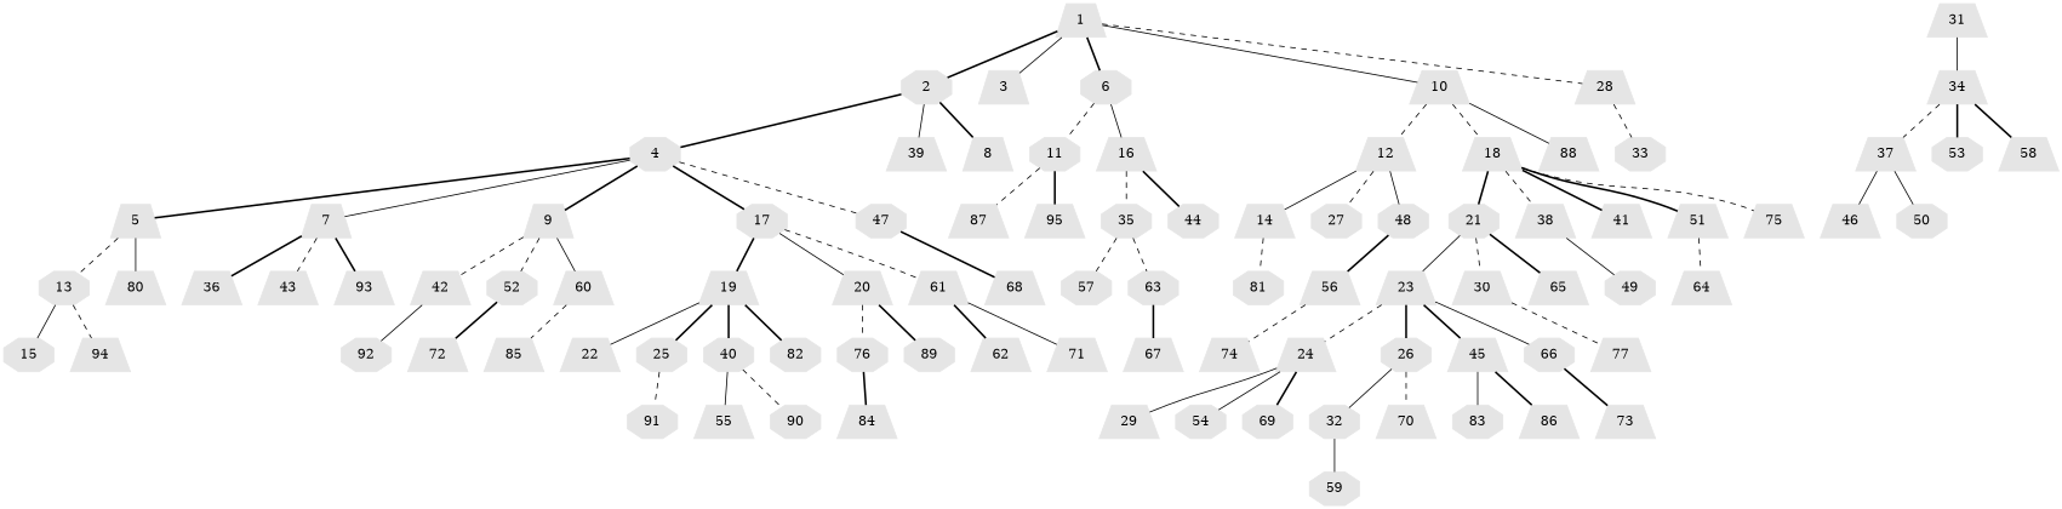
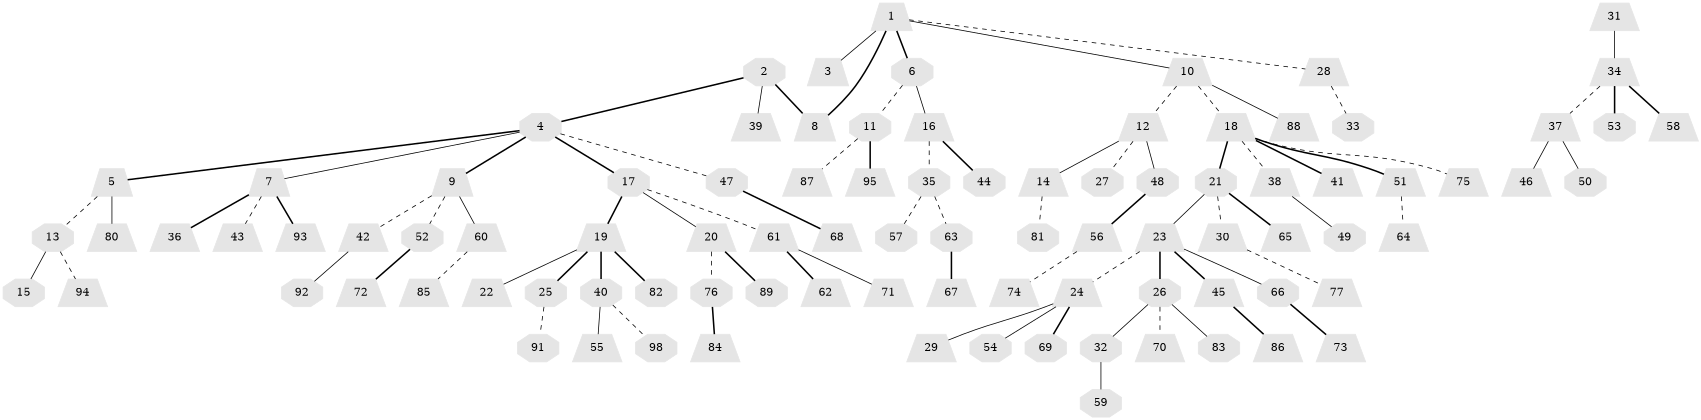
  graph {
    node [color=gray90 shape=trapezium style=filled]
    edge [style=bold]
    2 [shape=octagon]
    1
    3
    6 [shape=octagon]
    10
    28
    4 [shape=octagon]
    8
    39
    11 [shape=octagon]
    16
    12
    18
    88
    33 [shape=octagon]
    5
    7
    9
    17 [shape=octagon]
    47 [shape=octagon]
    13 [shape=octagon]
    80
    36
    43
    93
    42
    52 [shape=octagon]
    60
    19
    20
    61
    68
    15 [shape=octagon]
    94
    87
    95
    35 [shape=octagon]
    44 [shape=octagon]
    92 [shape=octagon]
    72
    85
    14
    27 [shape=octagon]
    48 [shape=octagon]
    21 [shape=octagon]
    38
    41
    51
    75
    81 [shape=octagon]
    56
    57 [shape=octagon]
    63 [shape=octagon]
    22
    25 [shape=octagon]
    40 [shape=octagon]
    82 [shape=octagon]
    76 [shape=octagon]
    89 [shape=octagon]
    62
    71
    23
    30
    65
    49 [shape=octagon]
    64
    91 [shape=octagon]
    55
-   90 [shape=octagon]
+   90 [shape=octagon label=98]
    84
    24
    26 [shape=octagon]
    45
    66 [shape=octagon]
    77
    31
    34
    29
    54 [shape=octagon]
    69 [shape=octagon]
    32 [shape=octagon]
    70
    83 [shape=octagon]
    86
    73
    59 [shape=octagon]
    37
    53 [shape=octagon]
    58
    46
    50 [shape=octagon]
    67
    74
    2 -- 4
    2 -- 8
    2 -- 39 [style=solid]
-   1 -- 2
+   1 -- 8
    1 -- 3 [style=solid]
    1 -- 6
    1 -- 10 [style=solid]
    1 -- 28 [style=dashed]
    6 -- 11 [style=dashed]
    6 -- 16 [style=solid]
    10 -- 12 [style=dashed]
    10 -- 18 [style=dashed]
    10 -- 88 [style=solid]
    28 -- 33 [style=dashed]
    4 -- 5
    4 -- 7 [style=solid]
    4 -- 9
    4 -- 17
    4 -- 47 [style=dashed]
    11 -- 87 [style=dashed]
    11 -- 95
    16 -- 35 [style=dashed]
    16 -- 44
    12 -- 14 [style=solid]
    12 -- 27 [style=dashed]
    12 -- 48 [style=solid]
    18 -- 21
    18 -- 38 [style=dashed]
    18 -- 41
    18 -- 51
    18 -- 75 [style=dashed]
    5 -- 13 [style=dashed]
    5 -- 80 [style=solid]
    7 -- 36
    7 -- 43 [style=dashed]
    7 -- 93
    9 -- 42 [style=dashed]
    9 -- 52 [style=dashed]
    9 -- 60 [style=solid]
    17 -- 19
    17 -- 20 [style=solid]
    17 -- 61 [style=dashed]
    47 -- 68
    13 -- 15 [style=solid]
    13 -- 94 [style=dashed]
    42 -- 92 [style=solid]
    52 -- 72
    60 -- 85 [style=dashed]
    19 -- 22 [style=solid]
    19 -- 25
    19 -- 40
    19 -- 82
    20 -- 76 [style=dashed]
    20 -- 89
    61 -- 62
    61 -- 71 [style=solid]
    35 -- 57 [style=dashed]
    35 -- 63 [style=dashed]
    14 -- 81 [style=dashed]
    48 -- 56
    21 -- 23 [style=solid]
    21 -- 30 [style=dashed]
    21 -- 65
    38 -- 49 [style=solid]
    51 -- 64 [style=dashed]
    56 -- 74 [style=dashed]
    63 -- 67
    25 -- 91 [style=dashed]
    40 -- 55 [style=solid]
    40 -- 90 [style=dashed]
    76 -- 84
    23 -- 24 [style=dashed]
    23 -- 26
    23 -- 45
    23 -- 66 [style=solid]
    30 -- 77 [style=dashed]
    24 -- 29 [style=solid]
    24 -- 54 [style=solid]
    24 -- 69
    26 -- 32 [style=solid]
    26 -- 70 [style=dashed]
-   45 -- 83 [style=solid]
+   26 -- 83 [style=solid]
    45 -- 86
    66 -- 73
    31 -- 34 [style=solid]
    34 -- 37 [style=dashed]
    34 -- 53
    34 -- 58
    32 -- 59 [style=solid]
    37 -- 46 [style=solid]
    37 -- 50 [style=solid]
  }
